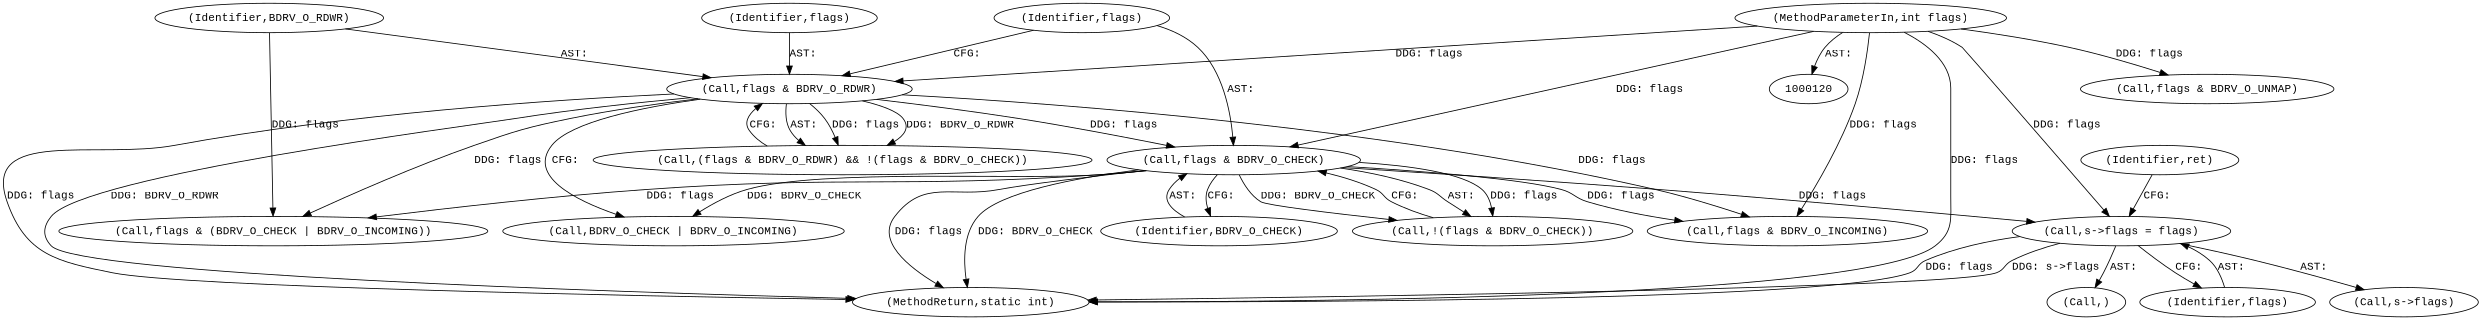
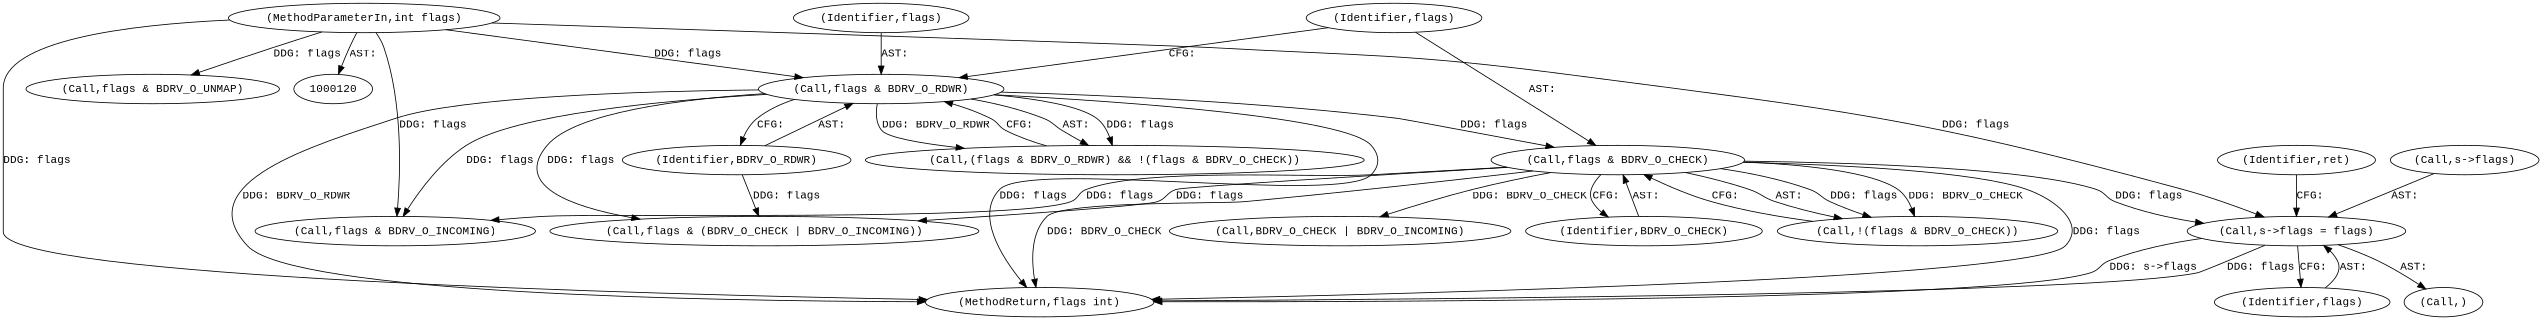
  digraph {
    fontname="Liberation Mono"
    node [fontname="Liberation Mono"]
    edge [fontname="Liberation Mono"]
    n1 [label="(Call,s->flags = flags)"]
    n2 [label="(Identifier,flags)"]
-   n3 [label="(MethodReturn,static int)"]
+   n3 [label="(MethodReturn,flags int)"]
    n4 [label="(Call,)"]
    n5 [label="(Call,flags & BDRV_O_RDWR)"]
    n6 [label="(Call,flags & BDRV_O_CHECK)"]
    n7 [label="(Call,flags & BDRV_O_INCOMING)"]
    n8 [label="(Identifier,BDRV_O_RDWR)"]
    n9 [label="(Call,(flags & BDRV_O_RDWR) && !(flags & BDRV_O_CHECK))"]
    n10 [label="(Call,flags & (BDRV_O_CHECK | BDRV_O_INCOMING))"]
    n11 [label="(Call,!(flags & BDRV_O_CHECK))"]
    n12 [label="(Identifier,BDRV_O_CHECK)"]
    n13 [label="(Call,BDRV_O_CHECK | BDRV_O_INCOMING)"]
    n14 [label="(MethodParameterIn,int flags)"]
    n15 [label="(Call,flags & BDRV_O_UNMAP)"]
    1000120
    n17 [label="(Identifier,ret)"]
    n18 [label="(Identifier,flags)"]
    n19 [label="(Call,s->flags)"]
    n20 [label="(Identifier,flags)"]
    n1 -> n2 [label="CFG: "]
    n1 -> n3 [label="DDG: s->flags"]
    n1 -> n3 [label="DDG: flags"]
    n1 -> n4 [label="AST: "]
    n2 -> n1 [label="AST: "]
    n5 -> n3 [label="DDG: BDRV_O_RDWR"]
    n5 -> n3 [label="DDG: flags"]
    n5 -> n6 [label="DDG: flags"]
    n5 -> n7 [label="DDG: flags"]
-   n5 -> n13 [label="CFG: "]
+   n5 -> n8 [label="CFG: "]
    n5 -> n9 [label="AST: "]
    n5 -> n9 [label="DDG: flags"]
    n5 -> n9 [label="DDG: BDRV_O_RDWR"]
    n5 -> n10 [label="DDG: flags"]
    n6 -> n1 [label="DDG: flags"]
    n6 -> n3 [label="DDG: BDRV_O_CHECK"]
    n6 -> n3 [label="DDG: flags"]
    n6 -> n7 [label="DDG: flags"]
    n6 -> n10 [label="DDG: flags"]
    n6 -> n11 [label="AST: "]
    n6 -> n11 [label="DDG: flags"]
    n6 -> n11 [label="DDG: BDRV_O_CHECK"]
    n6 -> n12 [label="CFG: "]
    n6 -> n13 [label="DDG: BDRV_O_CHECK"]
    n8 -> n5 [label="AST: "]
    n8 -> n10 [label="DDG: flags"]
    n9 -> n5 [label="CFG: "]
    n11 -> n6 [label="CFG: "]
    n12 -> n6 [label="AST: "]
    n14 -> n1 [label="DDG: flags"]
    n14 -> n3 [label="DDG: flags"]
    n14 -> n5 [label="DDG: flags"]
-   n14 -> n6 [label="DDG: flags"]
    n14 -> n7 [label="DDG: flags"]
    n14 -> n15 [label="DDG: flags"]
    n14 -> 1000120 [label="AST: "]
    n17 -> n1 [label="CFG: "]
    n18 -> n5 [label="AST: "]
-   n1 -> n19 [label="AST: "]
+   n19 -> n1 [label="AST: "]
    n20 -> n5 [label="CFG: "]
    n20 -> n6 [label="AST: "]
  }
